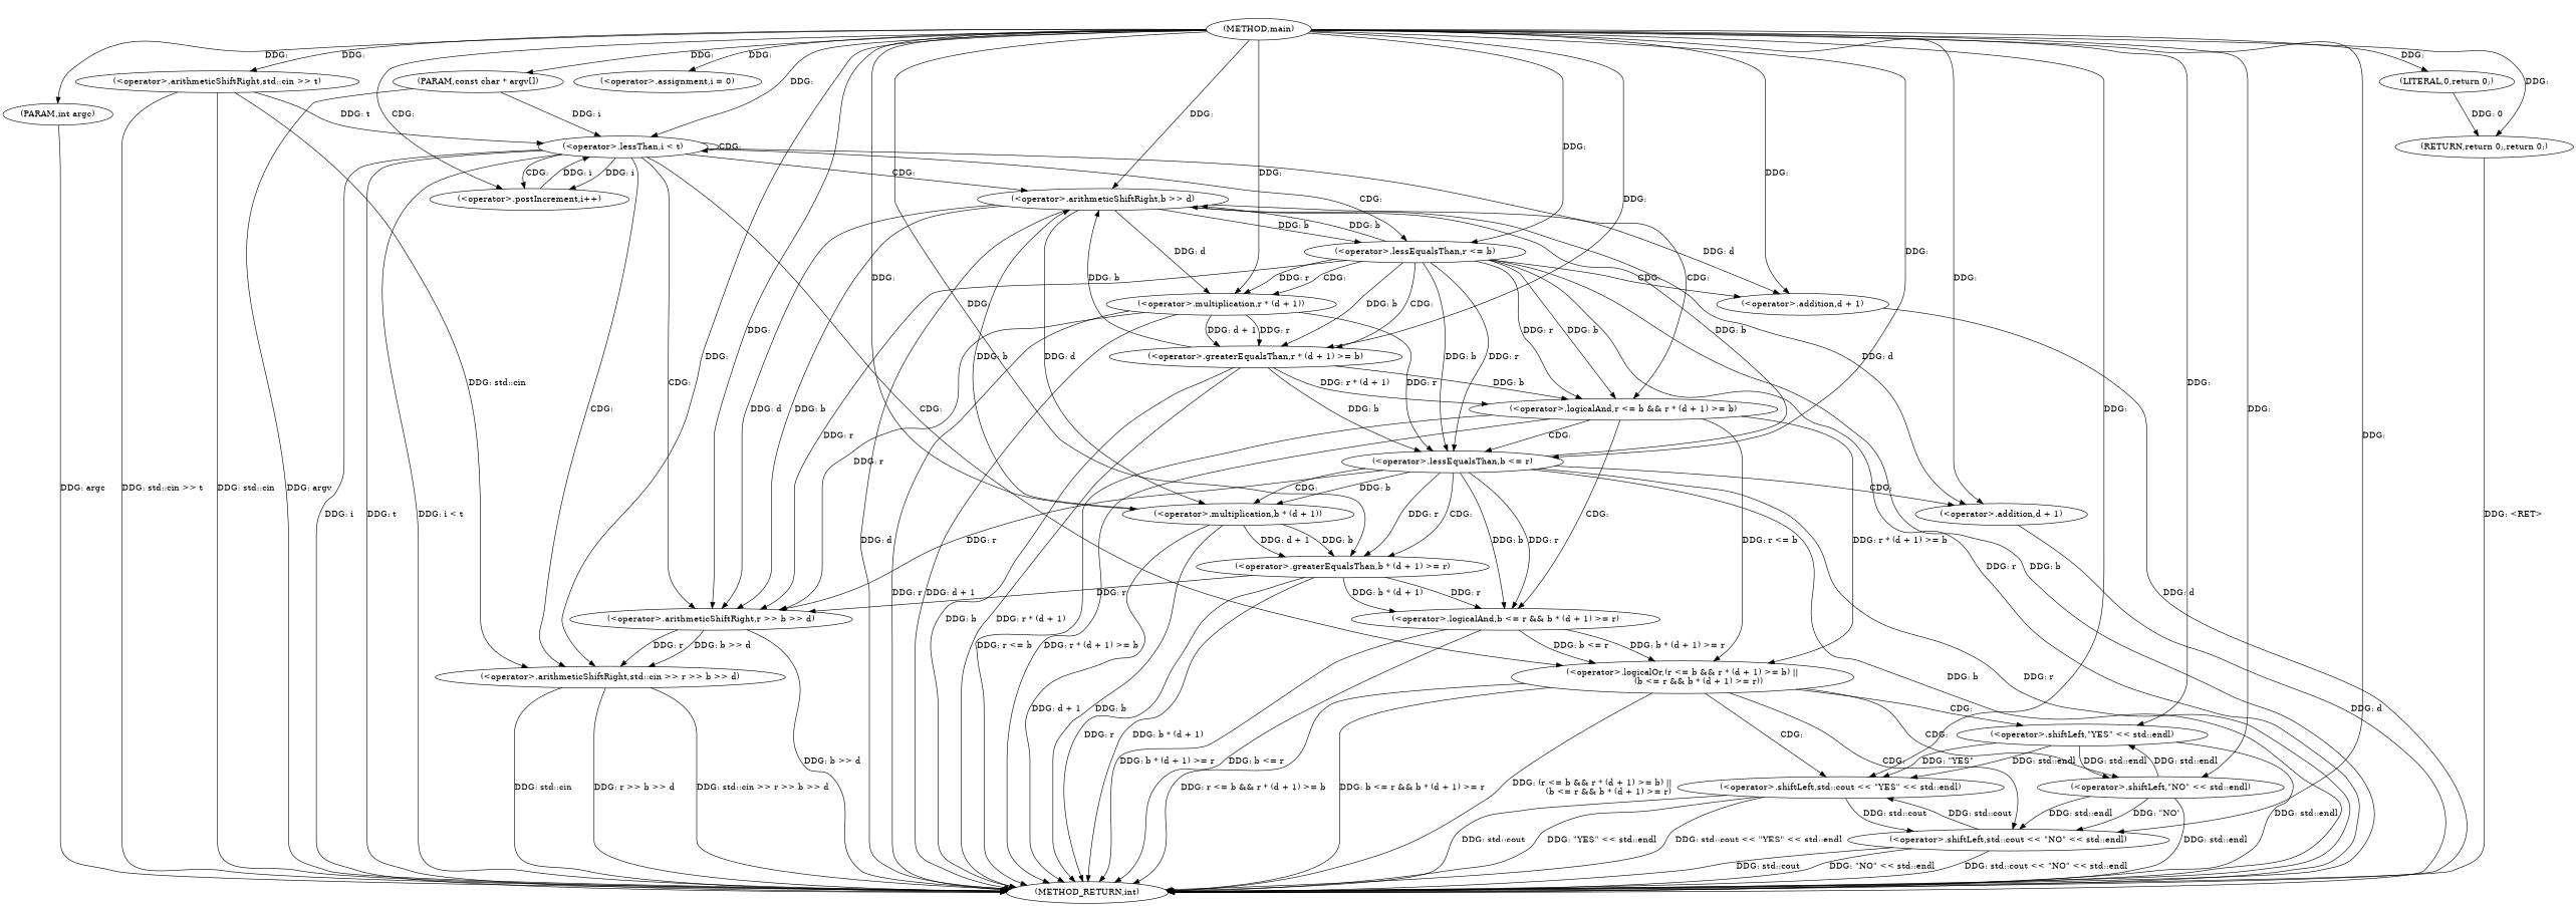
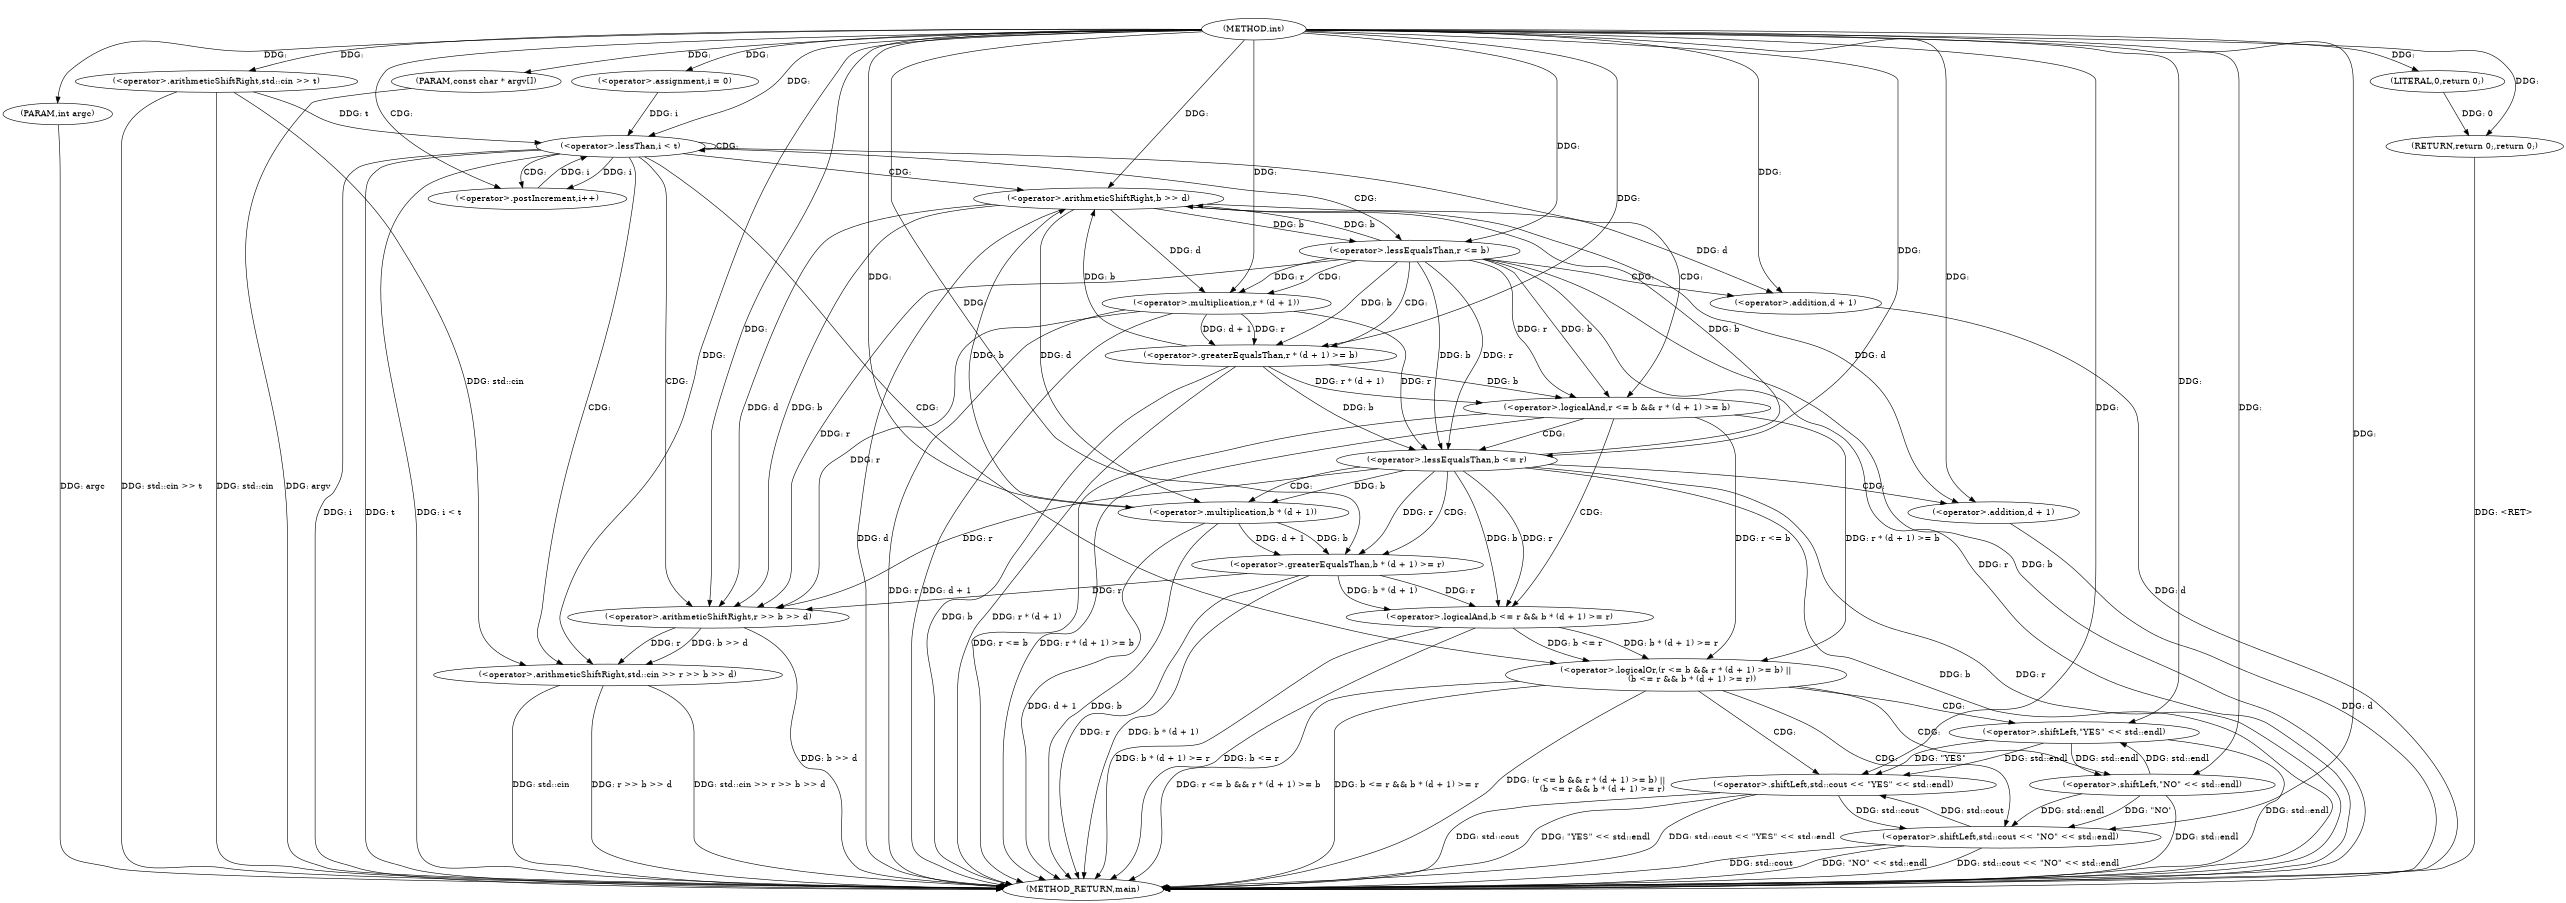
  digraph {
-   n1 [label="(METHOD,main)"]
+   n1 [label="(METHOD,int)"]
    n2 [label="(PARAM,int argc)"]
    n3 [label="(PARAM,const char * argv[])"]
    n4 [label="(<operator>.arithmeticShiftRight,std::cin >> t)"]
    n5 [label="(RETURN,return 0;,return 0;)"]
    n6 [label="(<operator>.assignment,i = 0)"]
    n7 [label="(<operator>.lessThan,i < t)"]
    n8 [label="(<operator>.postIncrement,i++)"]
    n9 [label="(LITERAL,0,return 0;)"]
    n10 [label="(<operator>.arithmeticShiftRight,std::cin >> r >> b >> d)"]
    n11 [label="(<operator>.arithmeticShiftRight,r >> b >> d)"]
    n12 [label="(<operator>.shiftLeft,std::cout << \"YES\" << std::endl)"]
    n13 [label="(<operator>.arithmeticShiftRight,b >> d)"]
    n14 [label="(<operator>.shiftLeft,std::cout << \"NO\" << std::endl)"]
    n15 [label="(<operator>.lessEqualsThan,r <= b)"]
    n16 [label="(<operator>.greaterEqualsThan,r * (d + 1) >= b)"]
    n17 [label="(<operator>.lessEqualsThan,b <= r)"]
    n18 [label="(<operator>.greaterEqualsThan,b * (d + 1) >= r)"]
    n19 [label="(<operator>.shiftLeft,\"YES\" << std::endl)"]
    n20 [label="(<operator>.multiplication,r * (d + 1))"]
    n21 [label="(<operator>.multiplication,b * (d + 1))"]
    n22 [label="(<operator>.shiftLeft,\"NO\" << std::endl)"]
    n23 [label="(<operator>.addition,d + 1)"]
    n24 [label="(<operator>.addition,d + 1)"]
-   n25 [label="(METHOD_RETURN,int)"]
+   n25 [label="(METHOD_RETURN,main)"]
    n26 [label="(<operator>.logicalOr,(r <= b && r * (d + 1) >= b) ||\n            (b <= r && b * (d + 1) >= r))"]
    n27 [label="(<operator>.logicalAnd,r <= b && r * (d + 1) >= b)"]
    n28 [label="(<operator>.logicalAnd,b <= r && b * (d + 1) >= r)"]
    n1 -> n2 [label="DDG: "]
    n1 -> n3 [label="DDG: "]
    n1 -> n4 [label="DDG: "]
    n1 -> n5 [label="DDG: "]
    n1 -> n6 [label="DDG: "]
    n1 -> n7 [label="DDG: "]
    n1 -> n8 [label="CDG: "]
    n1 -> n9 [label="DDG: "]
    n1 -> n10 [label="DDG: "]
    n1 -> n11 [label="DDG: "]
    n1 -> n12 [label="DDG: "]
    n1 -> n13 [label="DDG: "]
    n1 -> n14 [label="DDG: "]
    n1 -> n15 [label="DDG: "]
    n1 -> n16 [label="DDG: "]
    n1 -> n17 [label="DDG: "]
    n1 -> n18 [label="DDG: "]
    n1 -> n19 [label="DDG: "]
    n1 -> n20 [label="DDG: "]
    n1 -> n21 [label="DDG: "]
    n1 -> n22 [label="DDG: "]
    n1 -> n23 [label="DDG: "]
    n1 -> n24 [label="DDG: "]
    n2 -> n25 [label="DDG: argc"]
    n3 -> n25 [label="DDG: argv"]
    n4 -> n7 [label="DDG: t"]
    n4 -> n10 [label="DDG: std::cin"]
    n4 -> n25 [label="DDG: std::cin"]
    n4 -> n25 [label="DDG: std::cin >> t"]
    n5 -> n25 [label="DDG: <RET>"]
-   n3 -> n7 [label="DDG: i"]
+   n6 -> n7 [label="DDG: i"]
    n7 -> n7 [label="CDG: "]
    n7 -> n8 [label="DDG: i"]
    n7 -> n8 [label="CDG: "]
    n7 -> n10 [label="CDG: "]
    n7 -> n11 [label="CDG: "]
    n7 -> n13 [label="CDG: "]
    n7 -> n15 [label="CDG: "]
    n7 -> n25 [label="DDG: i"]
    n7 -> n25 [label="DDG: t"]
    n7 -> n25 [label="DDG: i < t"]
    n7 -> n26 [label="CDG: "]
    n7 -> n27 [label="CDG: "]
    n8 -> n7 [label="DDG: i"]
    n9 -> n5 [label="DDG: 0"]
    n10 -> n25 [label="DDG: std::cin"]
    n10 -> n25 [label="DDG: r >> b >> d"]
    n10 -> n25 [label="DDG: std::cin >> r >> b >> d"]
    n11 -> n10 [label="DDG: r"]
    n11 -> n10 [label="DDG: b >> d"]
    n11 -> n25 [label="DDG: b >> d"]
    n12 -> n14 [label="DDG: std::cout"]
    n12 -> n25 [label="DDG: std::cout"]
    n12 -> n25 [label="DDG: \"YES\" << std::endl"]
    n12 -> n25 [label="DDG: std::cout << \"YES\" << std::endl"]
    n13 -> n11 [label="DDG: d"]
    n13 -> n11 [label="DDG: b"]
    n13 -> n15 [label="DDG: b"]
    n13 -> n20 [label="DDG: d"]
    n13 -> n21 [label="DDG: d"]
    n13 -> n23 [label="DDG: d"]
    n13 -> n24 [label="DDG: d"]
    n13 -> n25 [label="DDG: d"]
    n14 -> n12 [label="DDG: std::cout"]
    n14 -> n25 [label="DDG: std::cout"]
    n14 -> n25 [label="DDG: \"NO\" << std::endl"]
    n14 -> n25 [label="DDG: std::cout << \"NO\" << std::endl"]
    n15 -> n11 [label="DDG: r"]
    n15 -> n13 [label="DDG: b"]
    n15 -> n16 [label="DDG: b"]
    n15 -> n16 [label="CDG: "]
    n15 -> n17 [label="DDG: b"]
    n15 -> n17 [label="DDG: r"]
    n15 -> n20 [label="DDG: r"]
    n15 -> n20 [label="CDG: "]
    n15 -> n23 [label="CDG: "]
    n15 -> n25 [label="DDG: r"]
    n15 -> n25 [label="DDG: b"]
    n15 -> n27 [label="DDG: r"]
    n15 -> n27 [label="DDG: b"]
    n16 -> n13 [label="DDG: b"]
    n16 -> n17 [label="DDG: b"]
    n16 -> n25 [label="DDG: r * (d + 1)"]
    n16 -> n25 [label="DDG: b"]
    n16 -> n27 [label="DDG: b"]
    n16 -> n27 [label="DDG: r * (d + 1)"]
    n17 -> n11 [label="DDG: r"]
    n17 -> n13 [label="DDG: b"]
    n17 -> n18 [label="DDG: r"]
    n17 -> n18 [label="CDG: "]
    n17 -> n21 [label="DDG: b"]
    n17 -> n21 [label="CDG: "]
    n17 -> n24 [label="CDG: "]
    n17 -> n25 [label="DDG: b"]
    n17 -> n25 [label="DDG: r"]
    n17 -> n28 [label="DDG: b"]
    n17 -> n28 [label="DDG: r"]
    n18 -> n11 [label="DDG: r"]
    n18 -> n25 [label="DDG: b * (d + 1)"]
    n18 -> n25 [label="DDG: r"]
    n18 -> n28 [label="DDG: r"]
    n18 -> n28 [label="DDG: b * (d + 1)"]
    n19 -> n12 [label="DDG: std::endl"]
    n19 -> n12 [label="DDG: \"YES\""]
    n19 -> n22 [label="DDG: std::endl"]
    n19 -> n25 [label="DDG: std::endl"]
    n20 -> n11 [label="DDG: r"]
    n20 -> n16 [label="DDG: d + 1"]
    n20 -> n16 [label="DDG: r"]
    n20 -> n17 [label="DDG: r"]
    n20 -> n25 [label="DDG: r"]
    n20 -> n25 [label="DDG: d + 1"]
    n21 -> n13 [label="DDG: b"]
    n21 -> n18 [label="DDG: d + 1"]
    n21 -> n18 [label="DDG: b"]
    n21 -> n25 [label="DDG: b"]
    n21 -> n25 [label="DDG: d + 1"]
    n22 -> n14 [label="DDG: \"NO\""]
    n22 -> n14 [label="DDG: std::endl"]
    n22 -> n19 [label="DDG: std::endl"]
    n22 -> n25 [label="DDG: std::endl"]
    n23 -> n25 [label="DDG: d"]
    n24 -> n25 [label="DDG: d"]
    n26 -> n12 [label="CDG: "]
    n26 -> n14 [label="CDG: "]
    n26 -> n19 [label="CDG: "]
    n26 -> n22 [label="CDG: "]
    n26 -> n25 [label="DDG: r <= b && r * (d + 1) >= b"]
    n26 -> n25 [label="DDG: b <= r && b * (d + 1) >= r"]
    n26 -> n25 [label="DDG: (r <= b && r * (d + 1) >= b) ||\n            (b <= r && b * (d + 1) >= r)"]
    n27 -> n17 [label="CDG: "]
    n27 -> n25 [label="DDG: r <= b"]
    n27 -> n25 [label="DDG: r * (d + 1) >= b"]
    n27 -> n26 [label="DDG: r <= b"]
    n27 -> n26 [label="DDG: r * (d + 1) >= b"]
    n27 -> n28 [label="CDG: "]
    n28 -> n25 [label="DDG: b <= r"]
    n28 -> n25 [label="DDG: b * (d + 1) >= r"]
    n28 -> n26 [label="DDG: b <= r"]
    n28 -> n26 [label="DDG: b * (d + 1) >= r"]
  }
